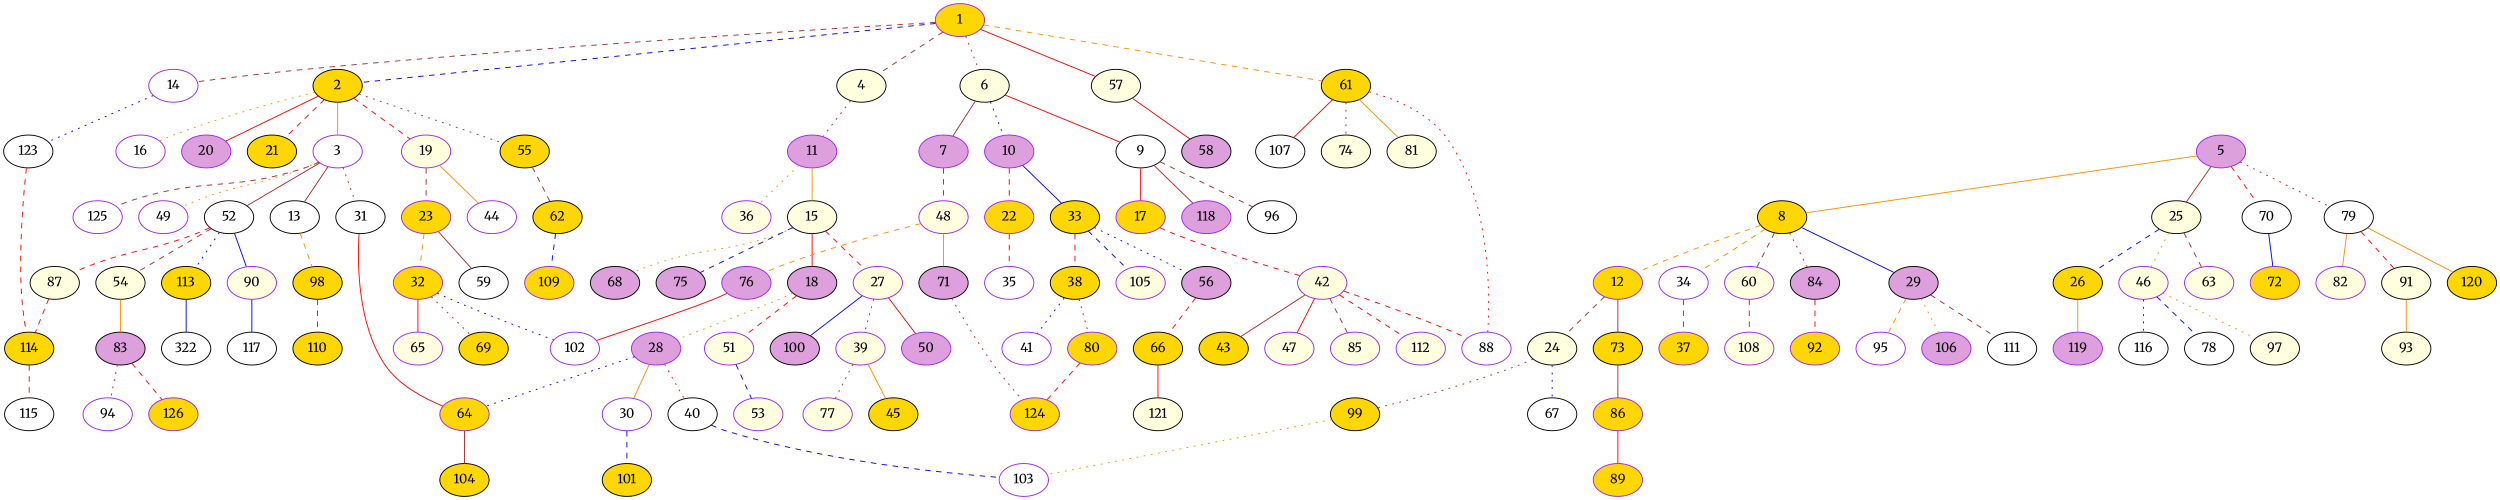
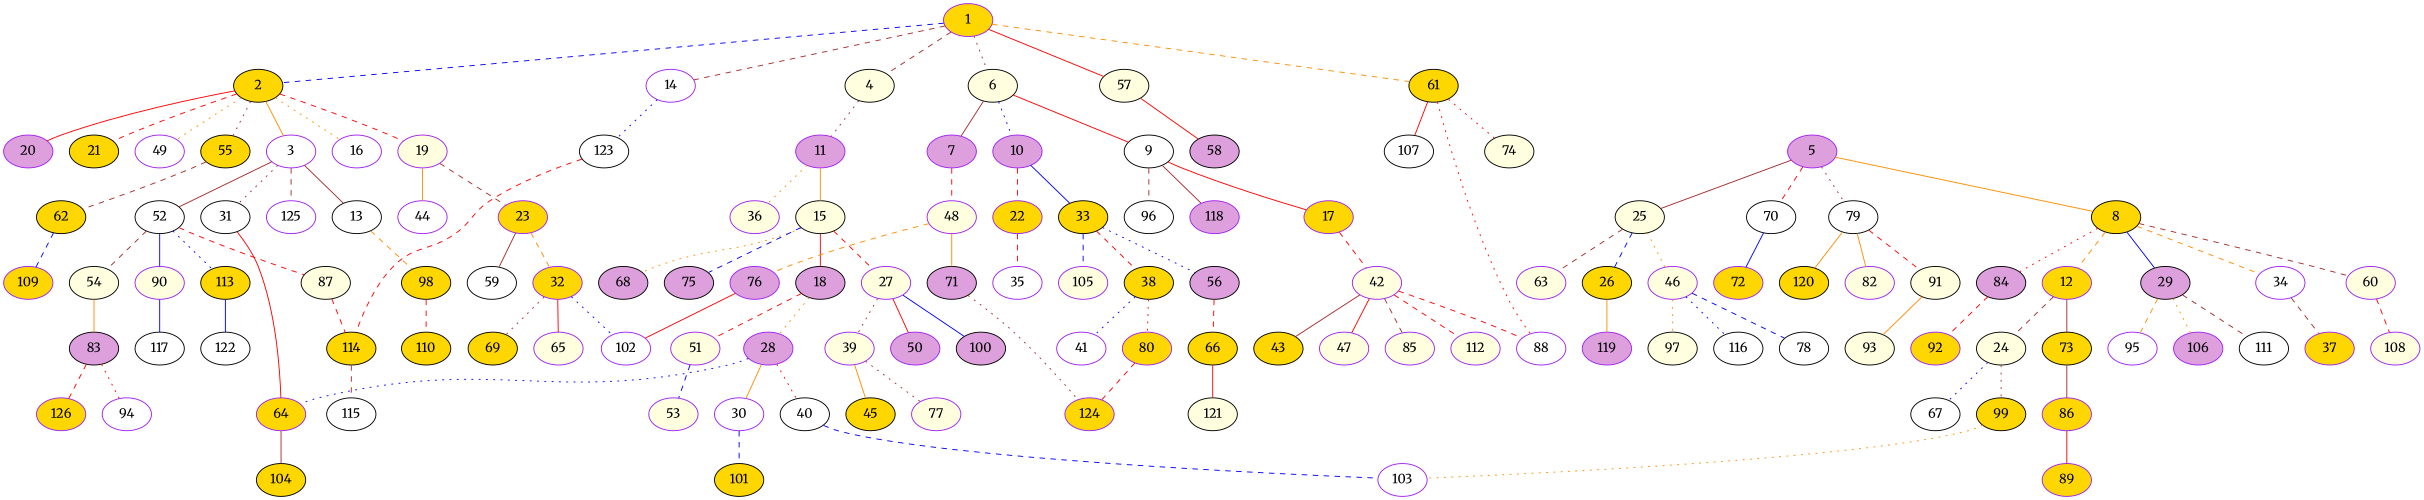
  graph {
    fontname=Merriweather
    node [color=black fillcolor=gold fontname=Merriweather style=filled]
    edge [color=red fontname=Merriweather style=dashed]
    1 [color=purple]
    2
    4 [fillcolor=lightyellow]
    6 [fillcolor=lightyellow]
    14 [color=purple fillcolor=white]
    57 [fillcolor=lightyellow]
    61
    3 [color=purple fillcolor=white]
    16 [color=purple fillcolor=white]
    19 [color=purple fillcolor=lightyellow]
    20 [color=purple fillcolor=plum]
    21
    49 [color=purple fillcolor=white]
    55
    11 [color=purple fillcolor=plum]
    7 [color=purple fillcolor=plum]
    9 [fillcolor=white]
    10 [color=purple fillcolor=plum]
    123 [fillcolor=white]
    58 [fillcolor=plum]
    88 [color=purple fillcolor=white]
    74 [fillcolor=lightyellow]
-   81 [fillcolor=lightyellow]
    107 [fillcolor=white]
    13 [fillcolor=white]
    31 [fillcolor=white]
    52 [fillcolor=white]
    125 [color=purple fillcolor=white]
    23 [color=purple]
    44 [color=purple fillcolor=white]
    62
    5 [color=purple fillcolor=plum]
    8
    25 [fillcolor=lightyellow]
    70 [fillcolor=white]
    79 [fillcolor=white]
    98
    64 [color=purple]
    54 [fillcolor=lightyellow]
    87 [fillcolor=lightyellow]
    90 [color=purple fillcolor=lightyellow]
    113
    15 [fillcolor=lightyellow]
    36 [color=purple fillcolor=lightyellow]
    12 [color=purple]
    29 [fillcolor=plum]
    34 [color=purple fillcolor=white]
    60 [color=purple fillcolor=lightyellow]
    84 [fillcolor=plum]
    26
    46 [color=purple fillcolor=lightyellow]
    63 [color=purple fillcolor=lightyellow]
    72 [color=purple]
    82 [color=purple fillcolor=lightyellow]
    91 [fillcolor=lightyellow]
    120
    48 [color=purple fillcolor=lightyellow]
    17 [color=purple]
    96 [fillcolor=white]
    118 [color=purple fillcolor=plum]
    22 [color=purple]
    33
    71 [fillcolor=plum]
    76 [color=purple fillcolor=plum]
    24 [fillcolor=lightyellow]
    73
    95 [color=purple fillcolor=white]
    106 [color=purple fillcolor=plum]
    111 [fillcolor=white]
    37 [color=purple]
    108 [color=purple fillcolor=lightyellow]
    92 [color=purple]
    42 [color=purple fillcolor=lightyellow]
    115 [fillcolor=white]
    114
    35 [color=purple fillcolor=white]
    38
    56 [fillcolor=plum]
    105 [color=purple fillcolor=lightyellow]
    18 [fillcolor=plum]
    27 [color=purple fillcolor=lightyellow]
    68 [fillcolor=plum]
    75 [fillcolor=plum]
    67 [fillcolor=white]
    99
    86 [color=purple]
    110
    28 [color=purple fillcolor=plum]
    51 [color=purple fillcolor=lightyellow]
    39 [color=purple fillcolor=lightyellow]
    50 [color=purple fillcolor=plum]
    100 [fillcolor=plum]
    43
    47 [color=purple fillcolor=lightyellow]
    85 [color=purple fillcolor=lightyellow]
    112 [color=purple fillcolor=lightyellow]
    30 [color=purple fillcolor=white]
    40 [fillcolor=white]
    53 [color=purple fillcolor=lightyellow]
    32 [color=purple]
    59 [fillcolor=white]
    65 [color=purple fillcolor=lightyellow]
    69
    102 [color=purple fillcolor=white]
    103 [color=purple fillcolor=white]
    119 [color=purple fillcolor=plum]
    78 [fillcolor=white]
    97 [fillcolor=lightyellow]
    116 [fillcolor=white]
    45
    77 [color=purple fillcolor=lightyellow]
    101
    104
    41 [color=purple fillcolor=white]
    80 [color=purple]
    66
    124 [color=purple]
    83 [fillcolor=plum]
    117 [fillcolor=white]
-   122 [fillcolor=white label=322]
+   122 [fillcolor=white]
    94 [color=purple fillcolor=white]
    126 [color=purple]
    109 [color=purple]
    121 [fillcolor=lightyellow]
    89 [color=purple]
    93 [fillcolor=lightyellow]
    1 -- 2 [color=blue]
    1 -- 4 [color=brown]
    1 -- 6 [color=brown style=dotted]
    1 -- 14 [color=brown]
    1 -- 57 [style=solid]
    1 -- 61 [color=darkorange]
    2 -- 3 [color=darkorange style=solid]
    2 -- 16 [color=darkorange style=dotted]
    2 -- 19
    2 -- 20 [style=solid]
    2 -- 21
-   3 -- 49 [color=darkorange style=dotted]
+   2 -- 49 [color=darkorange style=dotted]
    2 -- 55 [color=brown style=dotted]
    4 -- 11 [color=brown style=dotted]
    6 -- 7 [color=brown style=solid]
    6 -- 9 [style=solid]
    6 -- 10 [color=blue style=dotted]
    14 -- 123 [color=blue style=dotted]
    57 -- 58 [style=solid]
    61 -- 88 [style=dotted]
    61 -- 74 [style=dotted]
-   61 -- 81 [color=darkorange style=solid]
    61 -- 107 [style=solid]
    3 -- 13 [color=brown style=solid]
    3 -- 31 [color=brown style=dotted]
    3 -- 52 [color=brown style=solid]
    3 -- 125 [color=brown]
    19 -- 23 [color=brown]
    19 -- 44 [color=darkorange style=solid]
    55 -- 62 [color=brown]
    11 -- 15 [color=darkorange style=solid]
    11 -- 36 [color=darkorange style=dotted]
    7 -- 48
    9 -- 17 [style=solid]
    9 -- 96 [color=brown]
    9 -- 118 [color=brown style=solid]
    10 -- 22
    10 -- 33 [color=blue style=solid]
    123 -- 114
    13 -- 98 [color=darkorange]
    31 -- 64 [style=solid]
    52 -- 54 [color=brown]
    52 -- 87
    52 -- 90 [color=blue style=solid]
    52 -- 113 [color=blue style=dotted]
    23 -- 32 [color=darkorange]
    23 -- 59 [color=brown style=solid]
    62 -- 109 [color=blue]
    5 -- 8 [color=darkorange style=solid]
    5 -- 25 [color=brown style=solid]
    5 -- 70
    5 -- 79 [color=brown style=dotted]
    8 -- 12 [color=darkorange]
    8 -- 29 [color=blue style=solid]
    8 -- 34 [color=darkorange]
    8 -- 60 [color=brown]
    8 -- 84 [style=dotted]
    25 -- 26 [color=blue]
    25 -- 46 [color=darkorange style=dotted]
    25 -- 63 [color=brown]
    70 -- 72 [color=blue style=solid]
    79 -- 82 [color=darkorange style=solid]
    79 -- 91
    79 -- 120 [color=darkorange style=solid]
    98 -- 110
    64 -- 104 [color=brown style=solid]
    54 -- 83 [color=darkorange style=solid]
    87 -- 114
    90 -- 117 [color=blue style=solid]
    113 -- 122 [color=blue style=solid]
    15 -- 18 [style=solid]
    15 -- 27
    15 -- 68 [color=darkorange style=dotted]
    15 -- 75 [color=blue]
    12 -- 24 [color=brown]
    12 -- 73 [color=brown style=solid]
    29 -- 95 [color=darkorange]
    29 -- 106 [color=darkorange style=dotted]
    29 -- 111 [color=brown]
    34 -- 37 [color=brown]
    60 -- 108
    84 -- 92
    26 -- 119 [color=darkorange style=solid]
    46 -- 78 [color=blue]
    46 -- 97 [color=darkorange style=dotted]
    46 -- 116 [color=blue style=dotted]
    91 -- 93 [color=darkorange style=solid]
    48 -- 71 [color=darkorange style=solid]
    48 -- 76 [color=darkorange]
    17 -- 42
    22 -- 35
    33 -- 38
    33 -- 56 [color=blue style=dotted]
    33 -- 105 [color=blue]
    71 -- 124 [color=brown style=dotted]
    76 -- 102 [style=solid]
    24 -- 67 [color=blue style=dotted]
    24 -- 99 [color=brown style=dotted]
    73 -- 86 [color=brown style=solid]
    42 -- 88
    42 -- 43 [color=brown style=solid]
    42 -- 47 [style=solid]
    42 -- 85 [color=brown]
    42 -- 112
    114 -- 115 [color=brown]
    38 -- 41 [color=blue style=dotted]
    38 -- 80 [style=dotted]
    56 -- 66
    18 -- 28 [color=darkorange style=dotted]
    18 -- 51
    27 -- 39 [color=brown style=dotted]
    27 -- 50 [style=solid]
    27 -- 100 [color=blue style=solid]
    99 -- 103 [color=darkorange style=dotted]
    86 -- 89 [style=solid]
    28 -- 64 [color=blue style=dotted]
    28 -- 30 [color=darkorange style=solid]
    28 -- 40 [style=dotted]
    51 -- 53 [color=blue]
    39 -- 45 [color=darkorange style=solid]
    39 -- 77 [color=brown style=dotted]
    30 -- 101 [color=blue]
    40 -- 103 [color=blue]
    32 -- 65 [style=solid]
    32 -- 69 [color=brown style=dotted]
    32 -- 102 [color=blue style=dotted]
    80 -- 124
    66 -- 121 [style=solid]
    83 -- 94 [style=dotted]
    83 -- 126
  }
